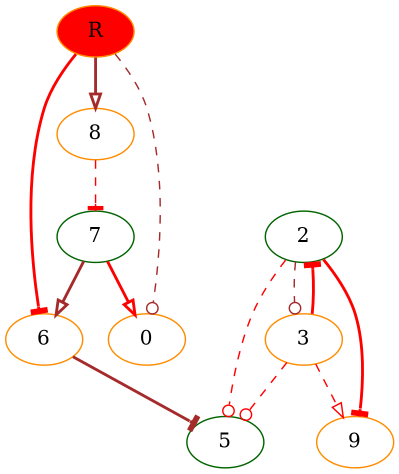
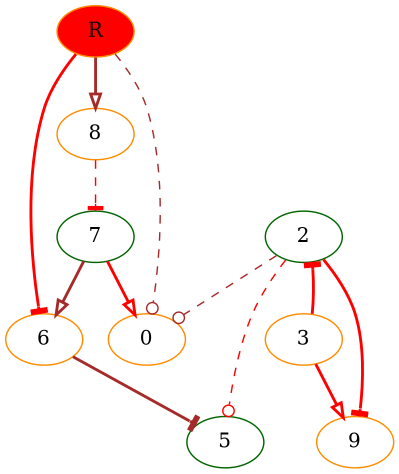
  digraph {
    node [color=darkorange]
    edge [arrowhead=tee color=red style=bold]
    7 [color=darkgreen]
    6
    n3 [label=0]
    2 [color=darkgreen]
    9
    3
    5 [color=darkgreen]
    8
    R [fillcolor="#ff0000" style=filled]
    7 -> 6 [arrowhead=onormal color=brown]
    7 -> n3 [arrowhead=onormal]
    6 -> 5 [color=brown]
    2 -> 9
-   2 -> 3 [arrowhead=odot color=brown style=dashed]
+   2 -> n3 [arrowhead=odot color=brown style=dashed]
    2 -> 5 [arrowhead=odot style=dashed]
    3 -> 2
-   3 -> 9 [arrowhead=onormal style=dashed]
-   3 -> 5 [arrowhead=odot style=dashed]
+   3 -> 9 [arrowhead=onormal]
    8 -> 7 [style=dashed]
    R -> 6
    R -> n3 [arrowhead=odot color=brown style=dashed]
    R -> 8 [arrowhead=onormal color=brown]
  }
